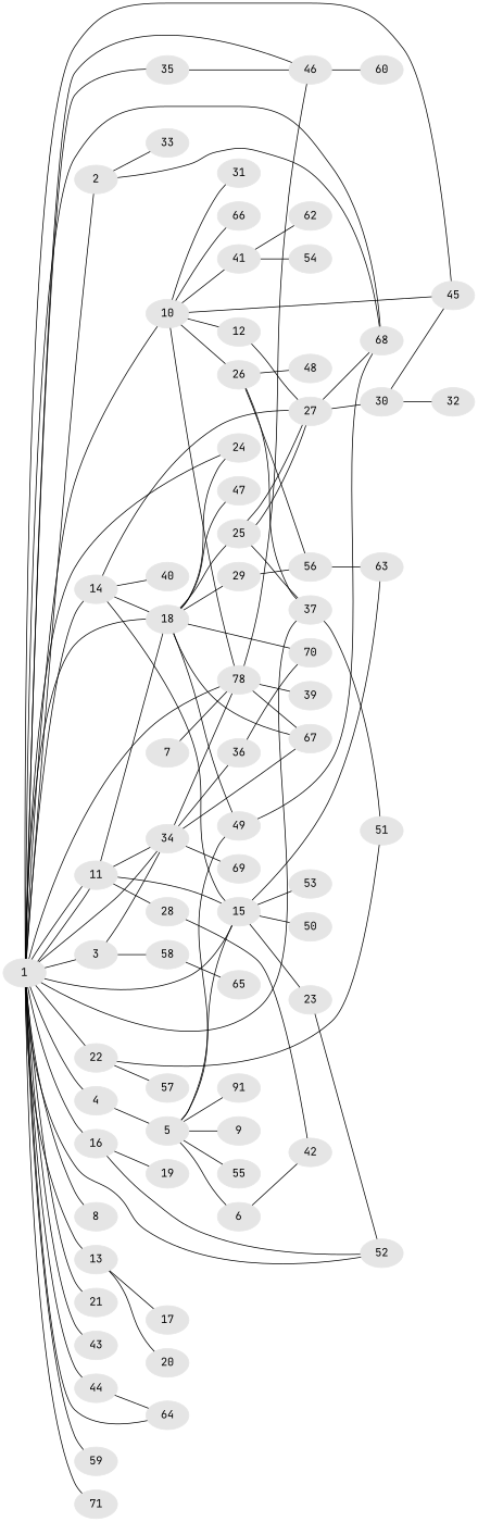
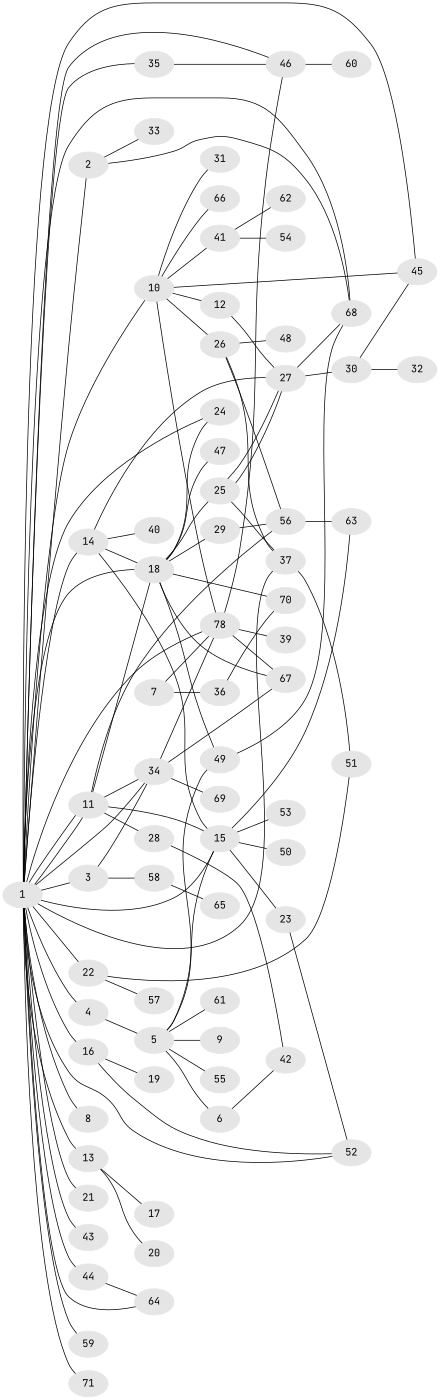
  graph {
    fontname="JetBrains Mono"
    rankdir=LR
    node [color=gray90 fontname="JetBrains Mono" style=filled]
    edge [fontname="JetBrains Mono"]
    1
    2
    3
    4
    8
    10
    11
    13
    14
    15
    16
    18
    21
    22
    24
    34
    35
    37
    n19 [label=78]
    43
    44
    45
    46
    52
    59
    64
    68
    71
    33
    58
    5
    12
    26
    31
    41
    66
    28
    56
    17
    20
    27
    40
    23
    50
    53
    63
    19
    49
    25
    29
    47
    67
    70
    51
    57
    69
    39
    60
    65
    6
    9
    55
-   61 [label=91]
+   61
    42
    7
    36
    48
    54
    62
    30
    32
    1 -- 2
    1 -- 3
    1 -- 4
    1 -- 8
    1 -- 10
    1 -- 11
    1 -- 11
    1 -- 13
    1 -- 14
    1 -- 15
    1 -- 16
    1 -- 18
    1 -- 21
    1 -- 22
    1 -- 24
    1 -- 34
    1 -- 35
    1 -- 37
    1 -- n19
    1 -- 43
    1 -- 44
    1 -- 45
    1 -- 46
    1 -- 52
    1 -- 59
    1 -- 64
    1 -- 68
    1 -- 71
    2 -- 68
    2 -- 33
    3 -- 34
    3 -- 58
    4 -- 5
    10 -- n19
    10 -- 45
    10 -- 12
    10 -- 26
    10 -- 31
    10 -- 41
    10 -- 66
    11 -- 15
    11 -- 18
    11 -- 34
    11 -- 28
+   11 -- 56
    13 -- 17
    13 -- 20
    14 -- 15
    14 -- 18
    14 -- 27
    14 -- 40
    15 -- 23
    15 -- 50
    15 -- 53
    15 -- 63
    16 -- 52
    16 -- 19
    18 -- 24
    18 -- 49
    18 -- 25
    18 -- 29
    18 -- 47
    18 -- 67
    18 -- 70
    22 -- 51
    22 -- 57
    34 -- n19
    34 -- 67
    34 -- 69
    35 -- 46
    37 -- 51
    n19 -- 46
    n19 -- 67
    n19 -- 39
    44 -- 64
    46 -- 60
    58 -- 65
    5 -- 15
    5 -- 49
    5 -- 6
    5 -- 9
    5 -- 55
    5 -- 61
    12 -- 27
    26 -- 37
    26 -- 56
    26 -- 48
    41 -- 54
    41 -- 62
    28 -- 42
    56 -- 63
    27 -- 68
    27 -- 30
    23 -- 52
    49 -- 68
    25 -- 37
    25 -- 27
    25 -- 27
    29 -- 56
    6 -- 42
    7 -- n19
-   34 -- 36
+   7 -- 36
    36 -- 70
    30 -- 45
    30 -- 32
  }
